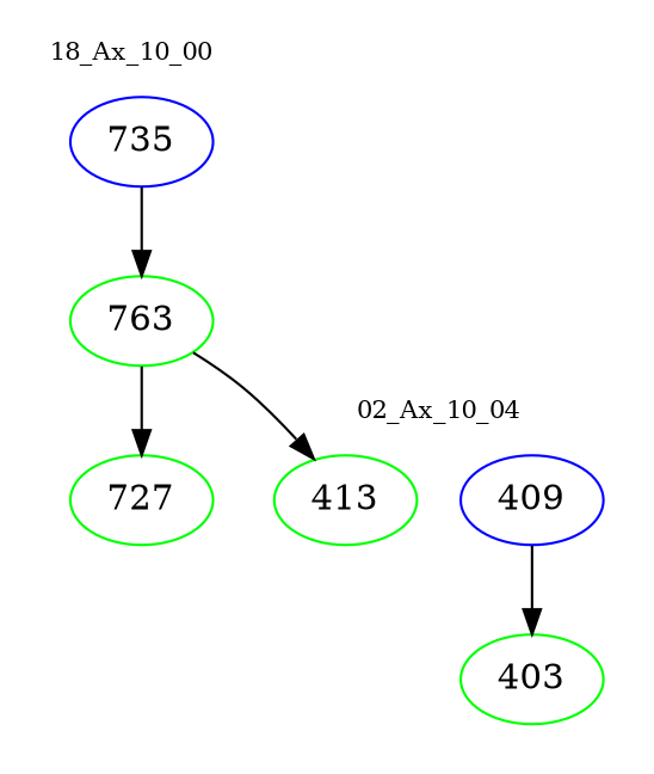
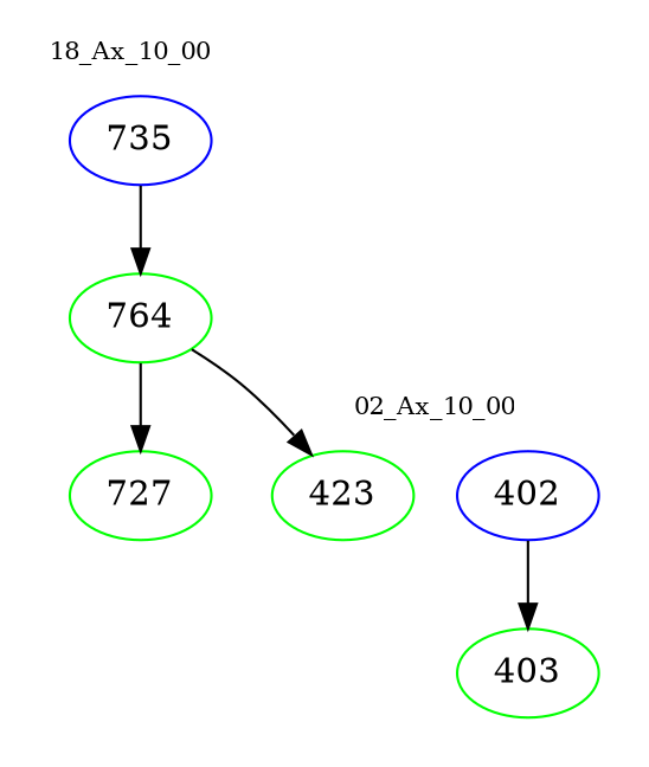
  digraph {
    node [color=green]
    edge [color=black]
    n1 [color=blue label=735]
    n2 [label=727]
-   n3 [label=763]
-   n4 [color=blue label=409]
+   n3 [label=764]
+   n4 [color=blue label=402]
    n5 [label=403]
-   n6 [label=413]
+   n6 [label=423]
    subgraph cluster_1 {
      color=white
      fontsize=10
      label="18_Ax_10_00"
      n1
      n2
      n3
    }
    subgraph cluster_2 {
      color=white
      fontsize=10
-     label="02_Ax_10_04"
+     label="02_Ax_10_00"
      n4
      n5
      n6
    }
    n1 -> n3
    n3 -> n2
    n3 -> n6
    n4 -> n5
  }
